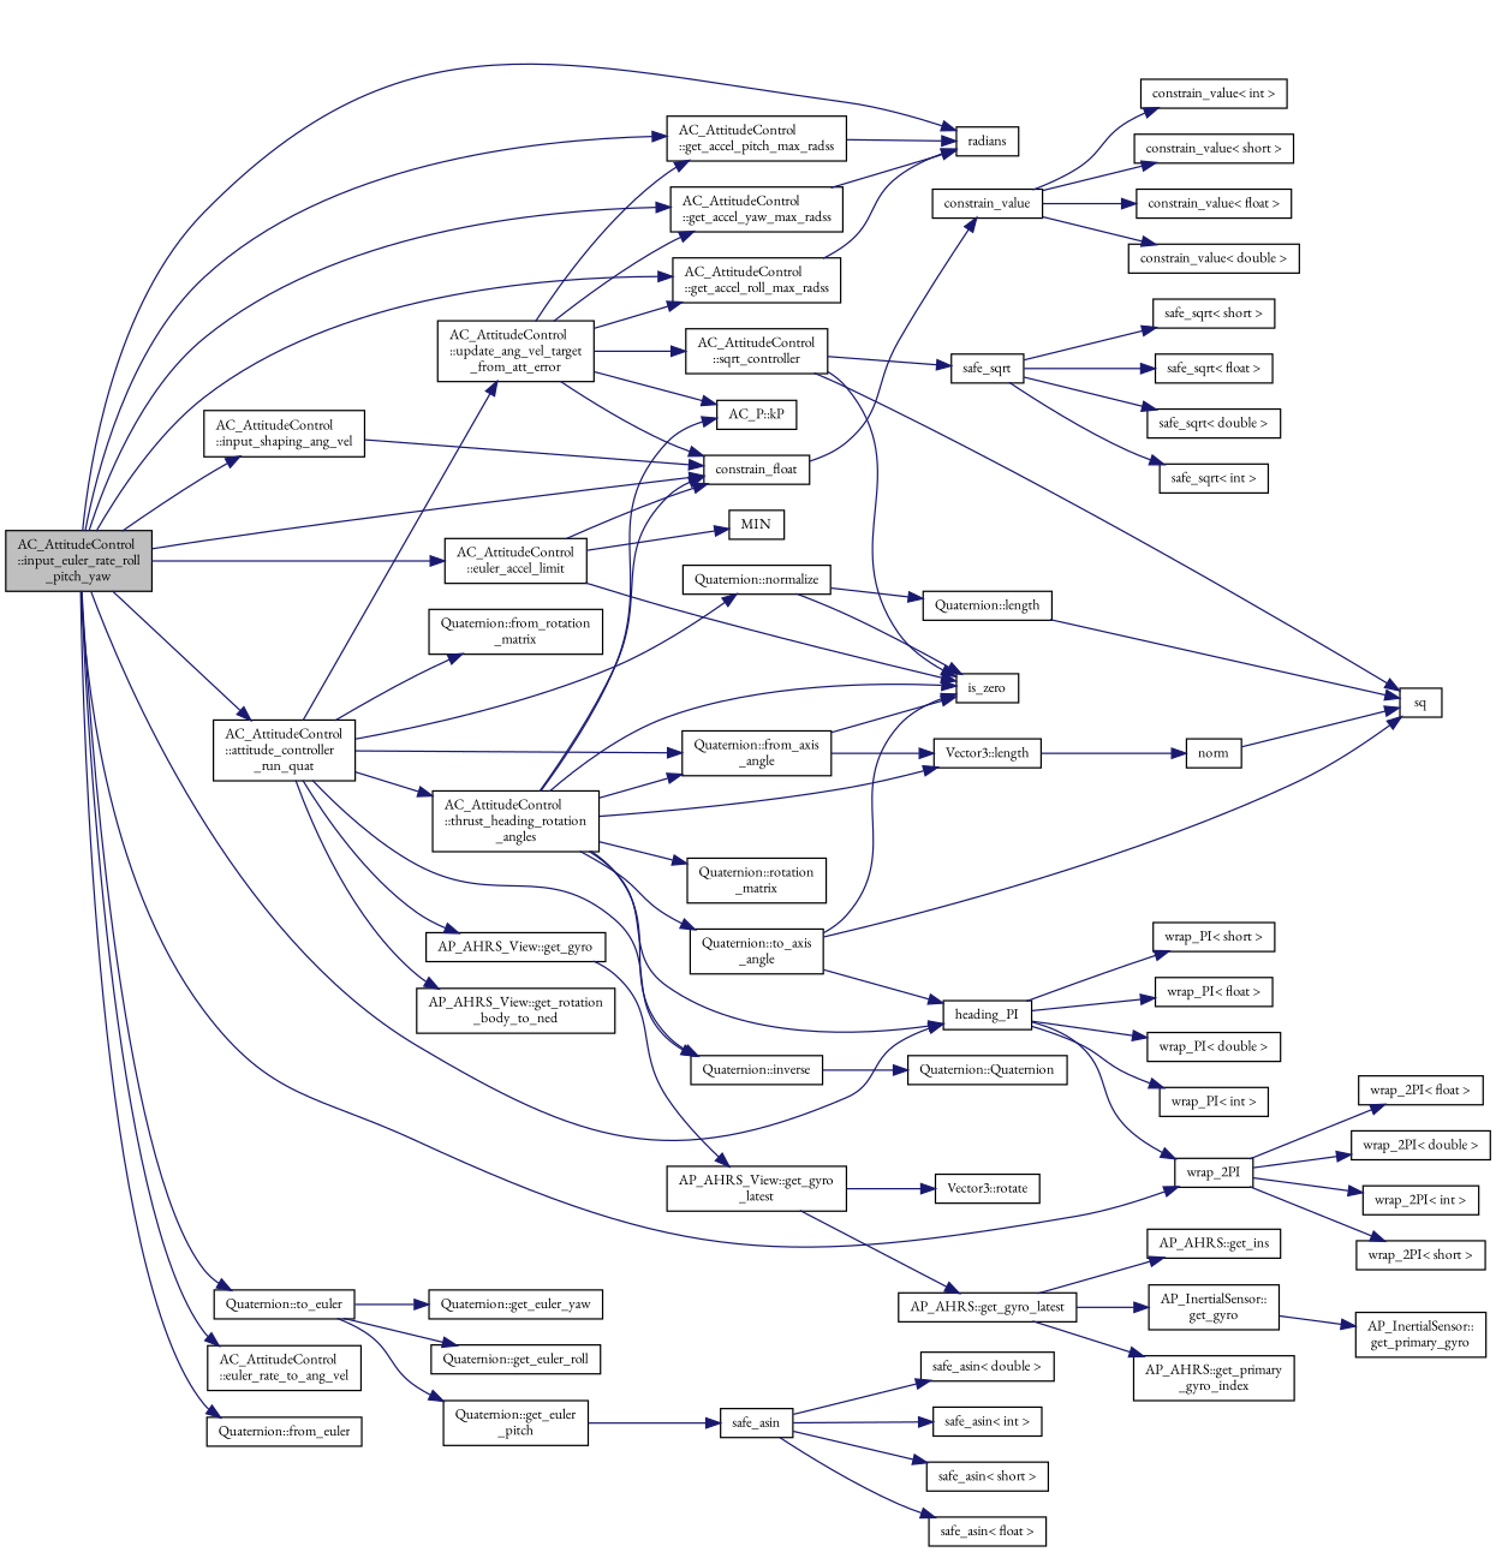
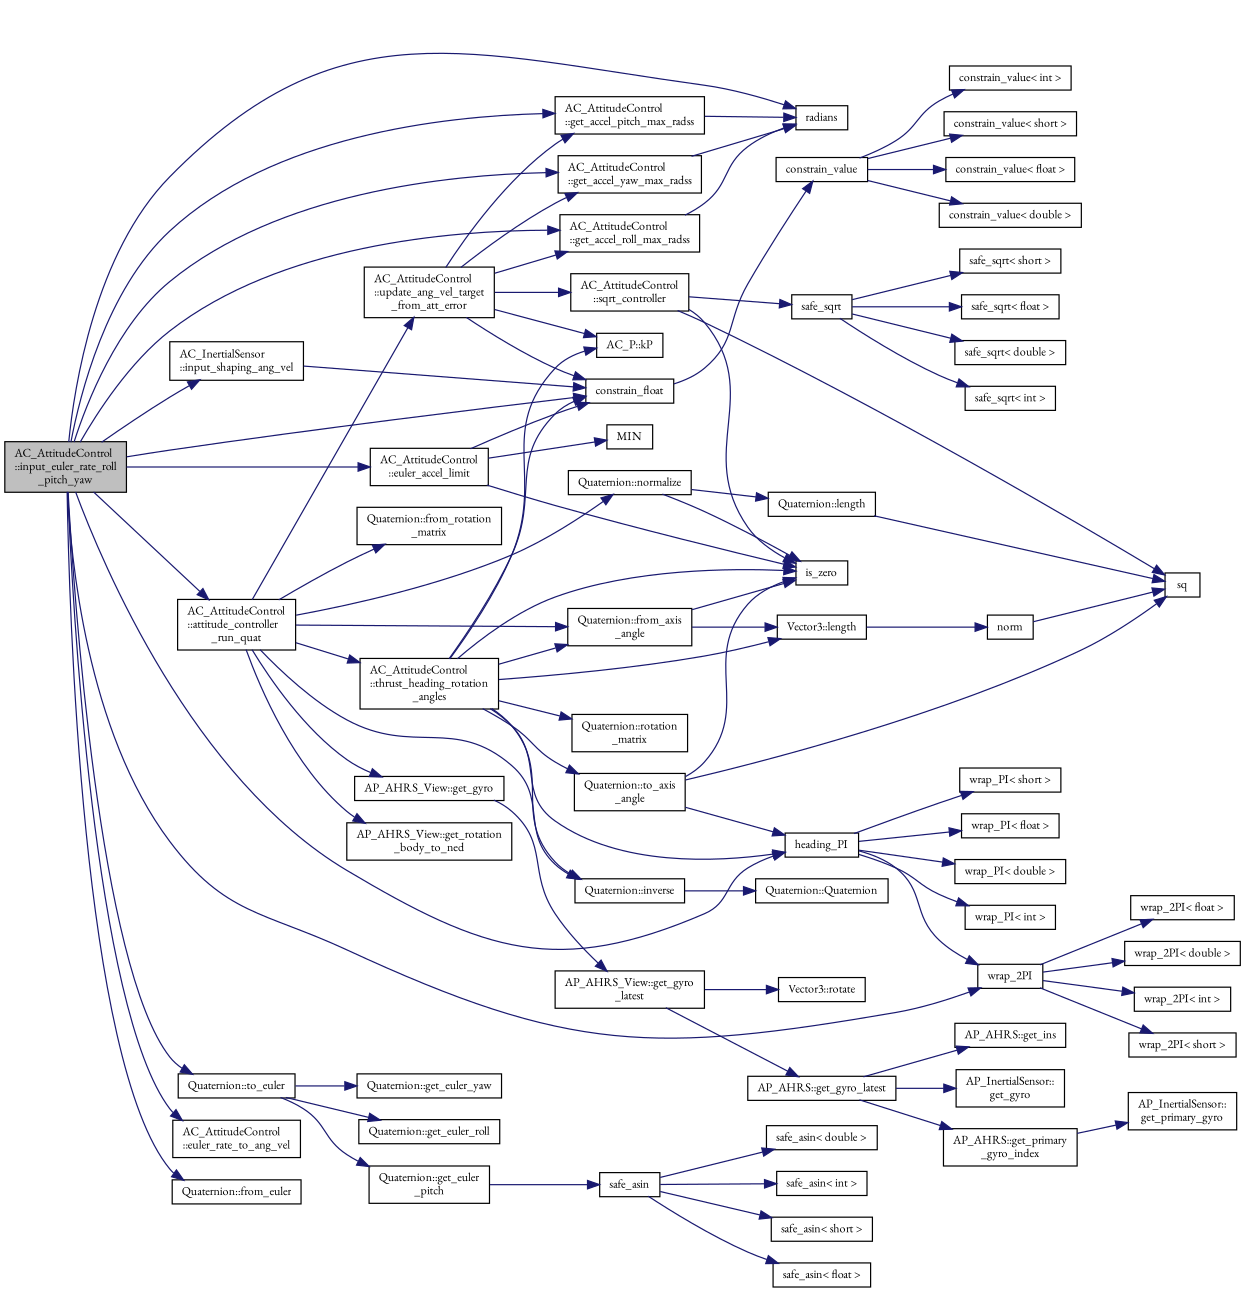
  digraph {
    fontname="EB Garamond"
    rankdir=LR
    node [color=black fillcolor=white fontname="EB Garamond" fontsize=10 shape=record style=filled]
    edge [color=midnightblue fontname="EB Garamond" fontsize=10 labelfontname=Helvetica labelfontsize=10 style=solid]
    n1 [fillcolor=grey75 fontcolor=black height=0.2 label="AC_AttitudeControl\l::input_euler_rate_roll\l_pitch_yaw" width=0.4]
    n2 [height=0.2 label=radians width=0.4]
    n3 [height=0.2 label="Quaternion::to_euler" width=0.4]
    n4 [height=0.2 label="AC_AttitudeControl\l::euler_accel_limit" width=0.4]
    n5 [height=0.2 label=constrain_float width=0.4]
    n6 [height=0.2 label="AC_AttitudeControl\l::get_accel_roll_max_radss" width=0.4]
    n7 [height=0.2 label="AC_AttitudeControl\l::get_accel_pitch_max_radss" width=0.4]
    n8 [height=0.2 label="AC_AttitudeControl\l::get_accel_yaw_max_radss" width=0.4]
-   n9 [height=0.2 label="AC_AttitudeControl\l::input_shaping_ang_vel" width=0.4]
+   n9 [height=0.2 label="AC_InertialSensor\l::input_shaping_ang_vel" width=0.4]
    n10 [height=0.2 label="AC_AttitudeControl\l::euler_rate_to_ang_vel" width=0.4]
    n11 [height=0.2 label=heading_PI width=0.4]
    n12 [height=0.2 label=wrap_2PI width=0.4]
    n13 [height=0.2 label="Quaternion::from_euler" width=0.4]
    n14 [height=0.2 label="AC_AttitudeControl\l::attitude_controller\l_run_quat" width=0.4]
    n15 [height=0.2 label="Quaternion::get_euler_roll" width=0.4]
    n16 [height=0.2 label="Quaternion::get_euler\l_pitch" width=0.4]
    n17 [height=0.2 label="Quaternion::get_euler_yaw" width=0.4]
    n18 [height=0.2 label=is_zero width=0.4]
    n19 [height=0.2 label=MIN width=0.4]
    n20 [height=0.2 label=constrain_value width=0.4]
    n21 [height=0.2 label="wrap_PI\< int \>" width=0.4]
    n22 [height=0.2 label="wrap_PI\< short \>" width=0.4]
    n23 [height=0.2 label="wrap_PI\< float \>" width=0.4]
    n24 [height=0.2 label="wrap_PI\< double \>" width=0.4]
    n25 [height=0.2 label="wrap_2PI\< int \>" width=0.4]
    n26 [height=0.2 label="wrap_2PI\< short \>" width=0.4]
    n27 [height=0.2 label="wrap_2PI\< float \>" width=0.4]
    n28 [height=0.2 label="wrap_2PI\< double \>" width=0.4]
    n29 [height=0.2 label="Quaternion::from_rotation\l_matrix" width=0.4]
    n30 [height=0.2 label="AP_AHRS_View::get_rotation\l_body_to_ned" width=0.4]
    n31 [height=0.2 label="AC_AttitudeControl\l::thrust_heading_rotation\l_angles" width=0.4]
    n32 [height=0.2 label="Quaternion::from_axis\l_angle" width=0.4]
    n33 [height=0.2 label="Quaternion::inverse" width=0.4]
    n34 [height=0.2 label="AC_AttitudeControl\l::update_ang_vel_target\l_from_att_error" width=0.4]
    n35 [height=0.2 label="AP_AHRS_View::get_gyro" width=0.4]
    n36 [height=0.2 label="Quaternion::normalize" width=0.4]
    n37 [height=0.2 label=safe_asin width=0.4]
    n38 [height=0.2 label="safe_asin\< int \>" width=0.4]
    n39 [height=0.2 label="safe_asin\< short \>" width=0.4]
    n40 [height=0.2 label="safe_asin\< float \>" width=0.4]
    n41 [height=0.2 label="safe_asin\< double \>" width=0.4]
    n42 [height=0.2 label="constrain_value\< int \>" width=0.4]
    n43 [height=0.2 label="constrain_value\< short \>" width=0.4]
    n44 [height=0.2 label="constrain_value\< float \>" width=0.4]
    n45 [height=0.2 label="constrain_value\< double \>" width=0.4]
    n46 [height=0.2 label="Quaternion::rotation\l_matrix" width=0.4]
    n47 [height=0.2 label="Vector3::length" width=0.4]
    n48 [height=0.2 label="Quaternion::to_axis\l_angle" width=0.4]
    n49 [height=0.2 label="AC_P::kP" width=0.4]
    n50 [height=0.2 label="Quaternion::Quaternion" width=0.4]
    n51 [height=0.2 label="AC_AttitudeControl\l::sqrt_controller" width=0.4]
    n52 [height=0.2 label="AP_AHRS_View::get_gyro\l_latest" width=0.4]
    n53 [height=0.2 label="Quaternion::length" width=0.4]
    n54 [height=0.2 label=norm width=0.4]
    n55 [height=0.2 label=sq width=0.4]
    n56 [height=0.2 label=safe_sqrt width=0.4]
    n57 [height=0.2 label="safe_sqrt\< int \>" width=0.4]
    n58 [height=0.2 label="safe_sqrt\< short \>" width=0.4]
    n59 [height=0.2 label="safe_sqrt\< float \>" width=0.4]
    n60 [height=0.2 label="safe_sqrt\< double \>" width=0.4]
    n61 [height=0.2 label="AP_AHRS::get_gyro_latest" width=0.4]
    n62 [height=0.2 label="Vector3::rotate" width=0.4]
    n63 [height=0.2 label="AP_AHRS::get_primary\l_gyro_index" width=0.4]
    n64 [height=0.2 label="AP_AHRS::get_ins" width=0.4]
    n65 [height=0.2 label="AP_InertialSensor::\lget_gyro" width=0.4]
    n66 [height=0.2 label="AP_InertialSensor::\lget_primary_gyro" width=0.4]
    n1 -> n2
    n1 -> n3
    n1 -> n4
    n1 -> n5
    n1 -> n6
    n1 -> n7
    n1 -> n8
    n1 -> n9
    n1 -> n10
    n1 -> n11
    n1 -> n12
    n1 -> n13
    n1 -> n14
    n3 -> n15
    n3 -> n16
    n3 -> n17
    n4 -> n5
    n4 -> n18
    n4 -> n19
    n5 -> n20
    n6 -> n2
    n7 -> n2
    n8 -> n2
    n9 -> n5
    n11 -> n12
    n11 -> n21
    n11 -> n22
    n11 -> n23
    n11 -> n24
    n12 -> n25
    n12 -> n26
    n12 -> n27
    n12 -> n28
    n14 -> n29
    n14 -> n30
    n14 -> n31
    n14 -> n32
    n14 -> n33
    n14 -> n34
    n14 -> n35
    n14 -> n36
    n16 -> n37
    n20 -> n42
    n20 -> n43
    n20 -> n44
    n20 -> n45
    n31 -> n5
    n31 -> n11
    n31 -> n18
    n31 -> n32
    n31 -> n33
    n31 -> n46
    n31 -> n47
    n31 -> n48
    n31 -> n49
    n32 -> n18
    n32 -> n47
    n33 -> n50
    n34 -> n5
    n34 -> n6
    n34 -> n7
    n34 -> n8
    n34 -> n49
    n34 -> n51
    n35 -> n52
    n36 -> n18
    n36 -> n53
    n37 -> n38
    n37 -> n39
    n37 -> n40
    n37 -> n41
    n47 -> n54
    n48 -> n11
    n48 -> n18
    n48 -> n55
    n51 -> n18
    n51 -> n55
    n51 -> n56
    n52 -> n61
    n52 -> n62
    n53 -> n55
    n54 -> n55
    n56 -> n57
    n56 -> n58
    n56 -> n59
    n56 -> n60
    n61 -> n63
    n61 -> n64
    n61 -> n65
-   n65 -> n66
+   n63 -> n66
  }
